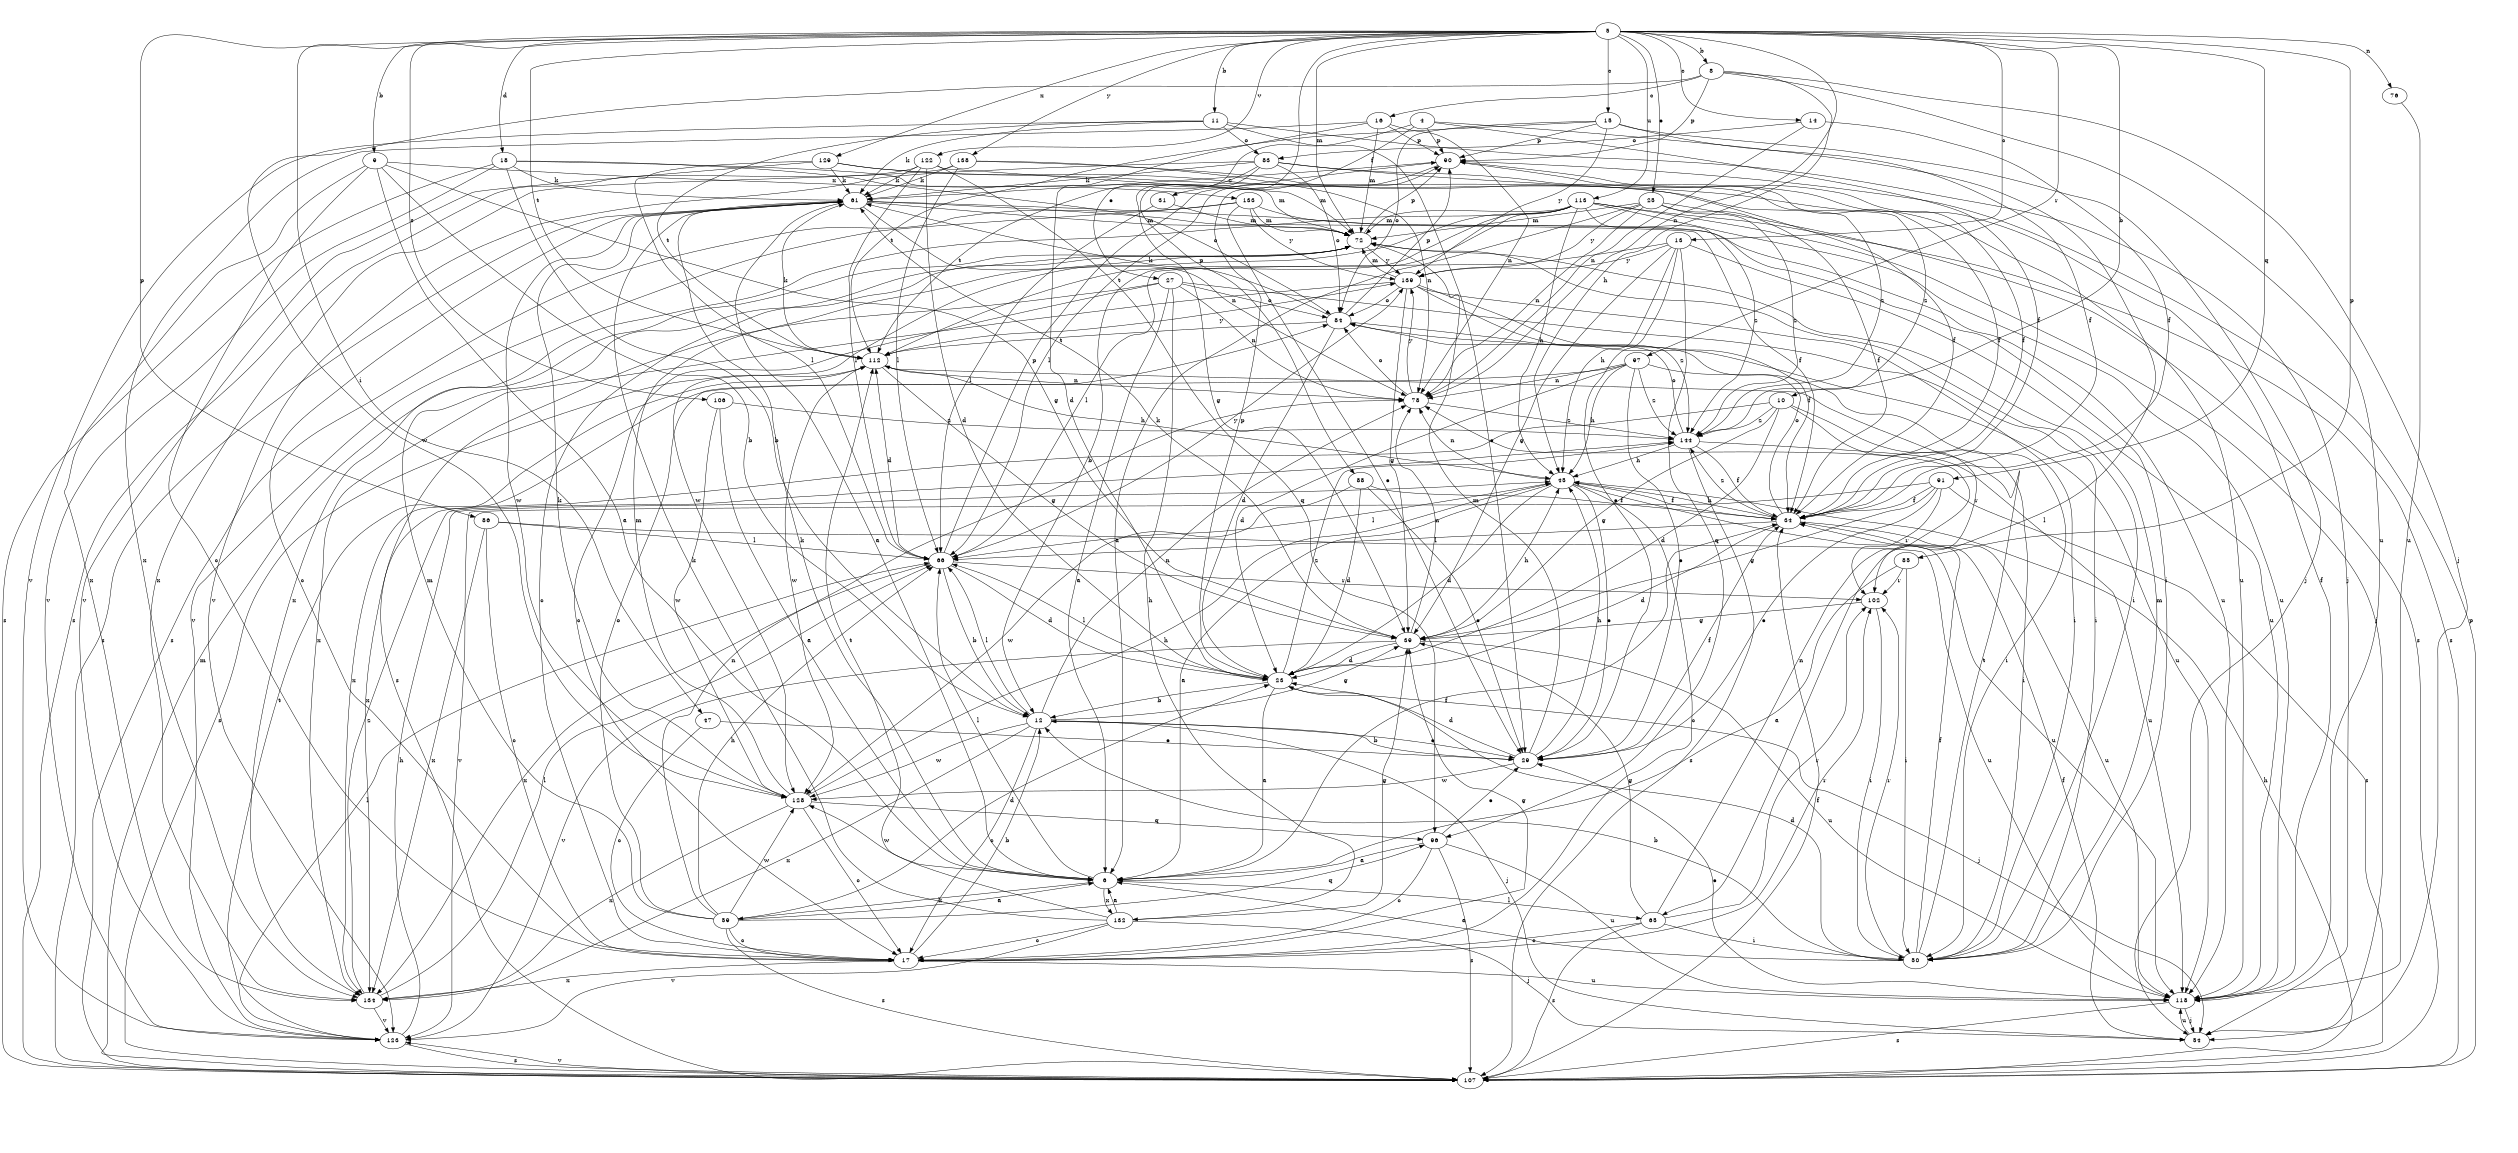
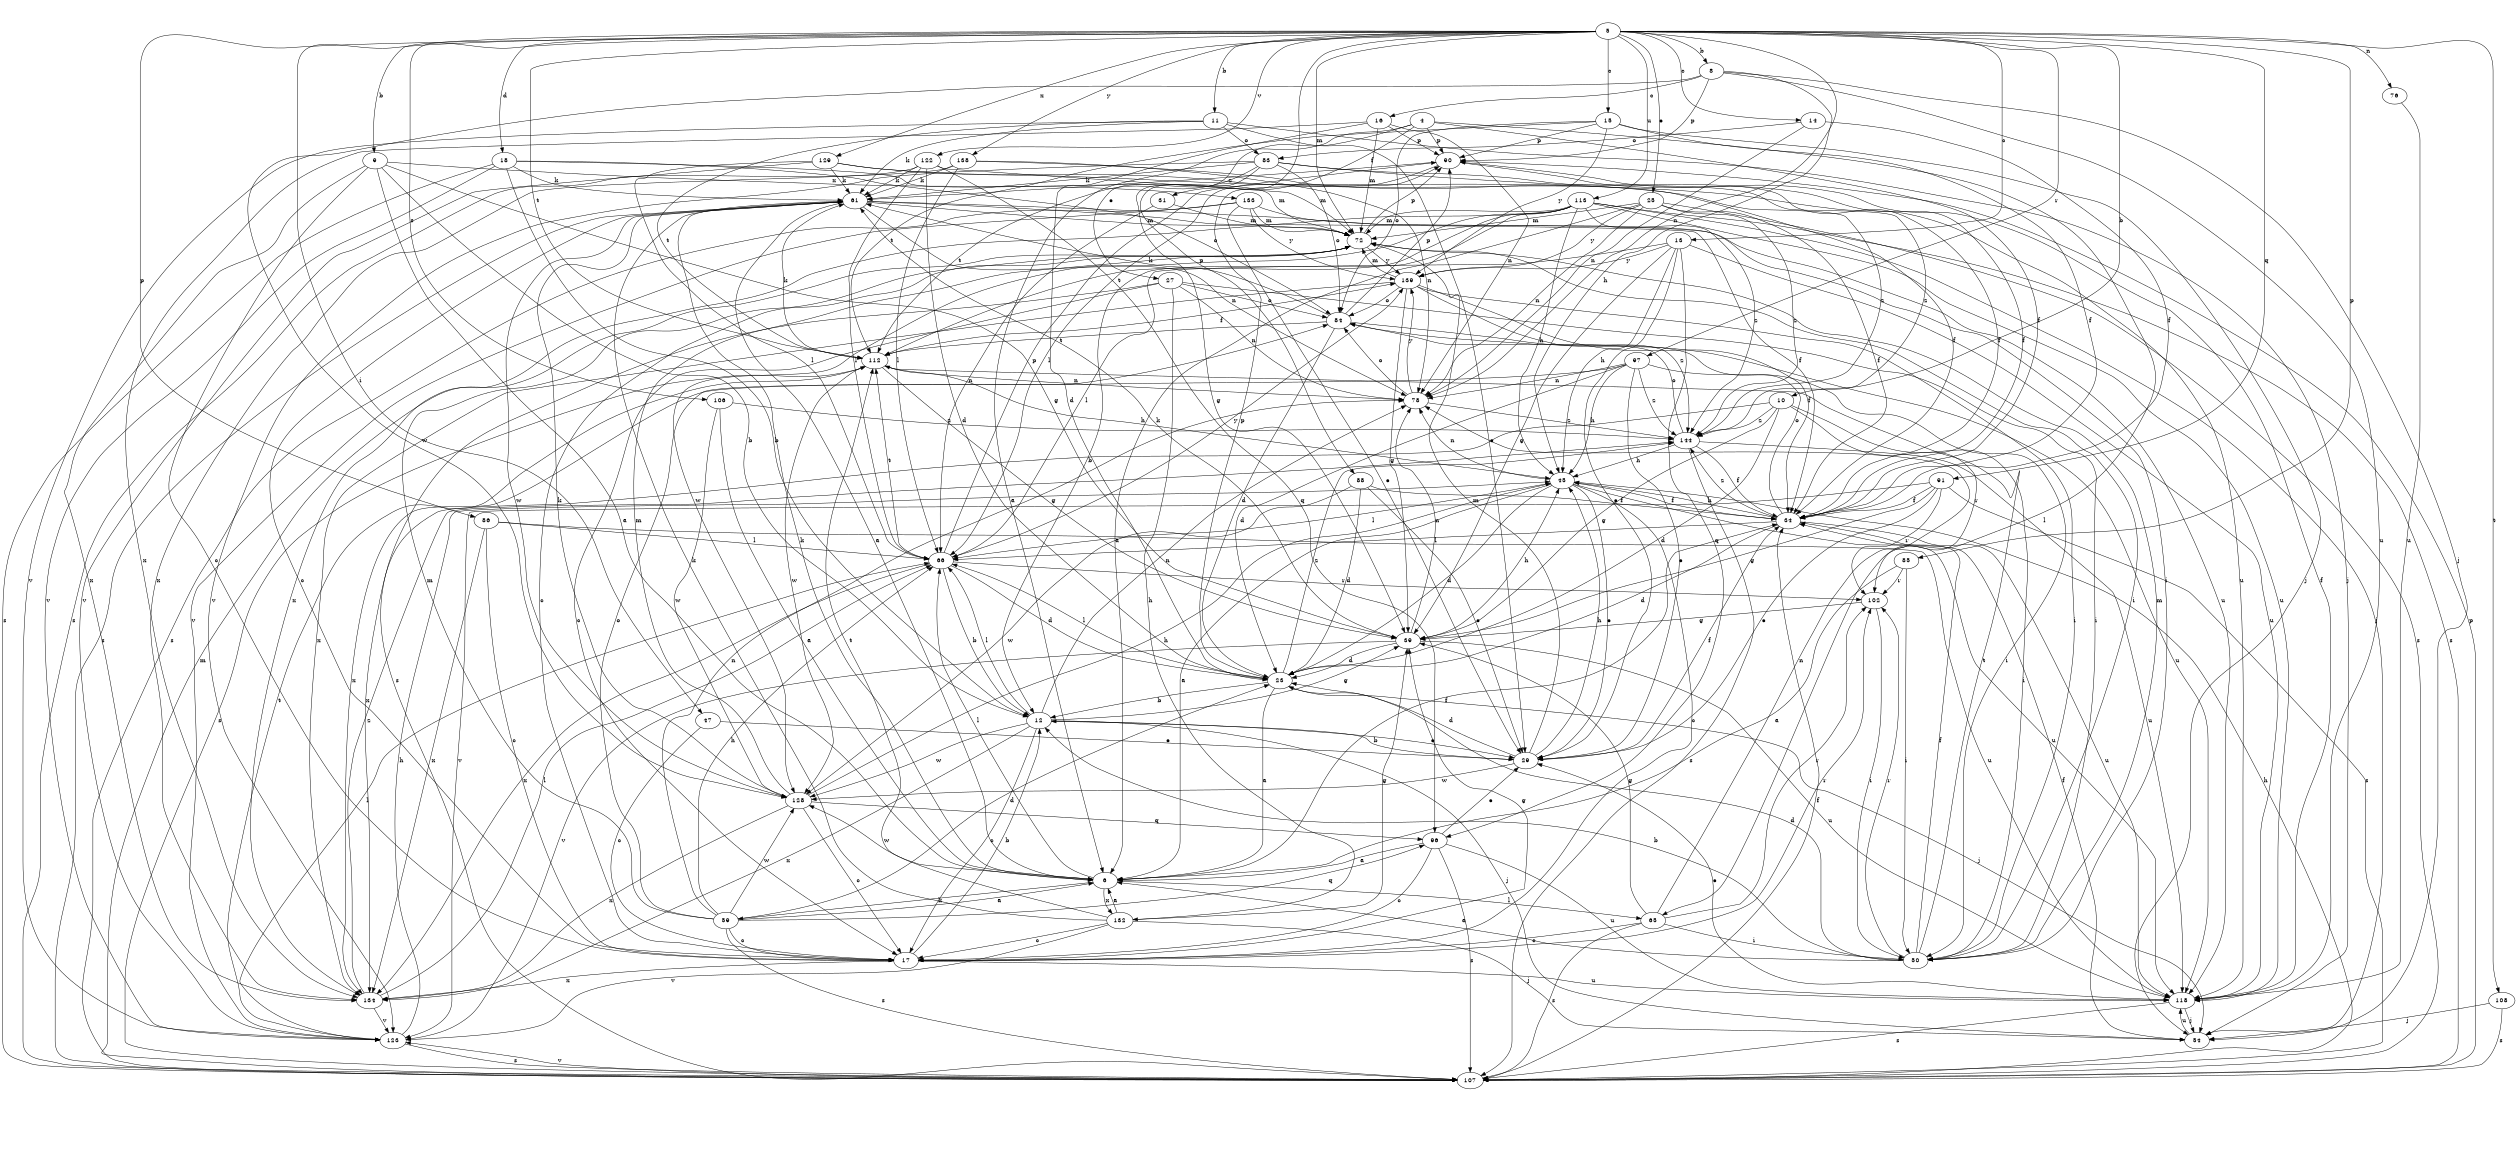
  strict digraph {
    n1 [label=5]
    8
    9
    10
    11
    13
    14
    15
    18
    25
    47
    72
    76
    78
    85
    86
    88
    91
    97
    106
+   108
    112
    113
    122
    129
    138
    90
    128
    16
    45
    n31 [label=54]
    118
    6
    12
    17
    39
    133
    134
    23
    50
    102
    144
    61
    29
    83
    123
    66
    96
    139
    34
    84
    107
    4
    27
    31
    65
    59
    132
    n1 -> 8 [label=b]
    n1 -> 9 [label=b]
    n1 -> 10 [label=b]
    n1 -> 11 [label=b]
    n1 -> 13 [label=c]
    n1 -> 14 [label=c]
    n1 -> 15 [label=c]
    n1 -> 18 [label=d]
    n1 -> 25 [label=e]
    n1 -> 47 [label=i]
    n1 -> 72 [label=m]
    n1 -> 76 [label=n]
    n1 -> 78 [label=n]
    n1 -> 85 [label=p]
    n1 -> 86 [label=p]
    n1 -> 88 [label=p]
    n1 -> 91 [label=q]
    n1 -> 97 [label=r]
    n1 -> 106 [label=s]
+   n1 -> 108 [label=t]
    n1 -> 112 [label=t]
    n1 -> 113 [label=u]
    n1 -> 122 [label=v]
    n1 -> 129 [label=x]
    n1 -> 138 [label=y]
    8 -> 90 [label=p]
    8 -> 128 [label=w]
    8 -> 16 [label=c]
    8 -> 45 [label=h]
    8 -> n31 [label=j]
    8 -> 118 [label=u]
    9 -> 6 [label=a]
    9 -> 12 [label=b]
    9 -> 17 [label=c]
    9 -> 39 [label=g]
    9 -> 133 [label=x]
    9 -> 134 [label=x]
    10 -> 39 [label=g]
    10 -> 134 [label=x]
    10 -> 23 [label=d]
    10 -> 50 [label=i]
    10 -> 102 [label=r]
    10 -> 144 [label=z]
    11 -> 112 [label=t]
    11 -> n31 [label=j]
    11 -> 61 [label=k]
    11 -> 29 [label=e]
    11 -> 83 [label=o]
    11 -> 123 [label=v]
    13 -> 45 [label=h]
    13 -> 118 [label=u]
    13 -> 39 [label=g]
    13 -> 29 [label=e]
    13 -> 66 [label=l]
    13 -> 96 [label=q]
    13 -> 139 [label=y]
    14 -> 78 [label=n]
    14 -> 83 [label=o]
    14 -> 34 [label=f]
    15 -> 112 [label=t]
    15 -> 90 [label=p]
    15 -> n31 [label=j]
    15 -> 139 [label=y]
    15 -> 34 [label=f]
    15 -> 84 [label=o]
    18 -> 72 [label=m]
    18 -> 12 [label=b]
    18 -> 61 [label=k]
    18 -> 123 [label=v]
    18 -> 84 [label=o]
    18 -> 107 [label=s]
    25 -> 72 [label=m]
    25 -> 78 [label=n]
    25 -> 6 [label=a]
    25 -> 144 [label=z]
    25 -> 139 [label=y]
    25 -> 34 [label=f]
    25 -> 107 [label=s]
    47 -> 17 [label=c]
    47 -> 29 [label=e]
    72 -> 90 [label=p]
    72 -> 17 [label=c]
    72 -> 50 [label=i]
    72 -> 139 [label=y]
    76 -> 118 [label=u]
    78 -> 144 [label=z]
    78 -> 139 [label=y]
    78 -> 84 [label=o]
    85 -> 6 [label=a]
    85 -> 50 [label=i]
    85 -> 102 [label=r]
    86 -> 118 [label=u]
    86 -> 17 [label=c]
    86 -> 134 [label=x]
    86 -> 66 [label=l]
    88 -> 128 [label=w]
    88 -> 23 [label=d]
    88 -> 29 [label=e]
    88 -> 34 [label=f]
    91 -> 39 [label=g]
    91 -> 102 [label=r]
    91 -> 29 [label=e]
    91 -> 123 [label=v]
    91 -> 34 [label=f]
    91 -> 107 [label=s]
    97 -> 78 [label=n]
    97 -> 45 [label=h]
    97 -> 134 [label=x]
    97 -> 23 [label=d]
    97 -> 50 [label=i]
    97 -> 144 [label=z]
    97 -> 29 [label=e]
    106 -> 128 [label=w]
    106 -> 6 [label=a]
    106 -> 144 [label=z]
+   108 -> n31 [label=j]
+   108 -> 107 [label=s]
    112 -> 78 [label=n]
    112 -> 128 [label=w]
    112 -> 45 [label=h]
    112 -> 39 [label=g]
    112 -> 61 [label=k]
-   112 -> 139 [label=y]
+   112 -> 139 [label=f]
    112 -> 107 [label=s]
    113 -> 72 [label=m]
    113 -> 112 [label=t]
    113 -> 128 [label=w]
    113 -> 45 [label=h]
    113 -> n31 [label=j]
    113 -> 118 [label=u]
    113 -> 12 [label=b]
    113 -> 134 [label=x]
    113 -> 144 [label=z]
    113 -> 107 [label=s]
    122 -> 72 [label=m]
    122 -> 23 [label=d]
    122 -> 61 [label=k]
    122 -> 66 [label=l]
    122 -> 96 [label=q]
    122 -> 107 [label=s]
    129 -> 118 [label=u]
    129 -> 61 [label=k]
    129 -> 123 [label=v]
    129 -> 66 [label=l]
    129 -> 34 [label=f]
    138 -> 78 [label=n]
    138 -> 134 [label=x]
    138 -> 144 [label=z]
    138 -> 61 [label=k]
    138 -> 66 [label=l]
    90 -> 61 [label=z]
    90 -> 66 [label=l]
    90 -> 34 [label=f]
    128 -> 72 [label=m]
    128 -> 45 [label=h]
    128 -> 17 [label=c]
    128 -> 134 [label=x]
    128 -> 61 [label=k]
    128 -> 96 [label=q]
    16 -> 72 [label=m]
    16 -> 78 [label=n]
    16 -> 90 [label=p]
    16 -> 134 [label=x]
    16 -> 23 [label=d]
    45 -> 78 [label=n]
    45 -> 118 [label=u]
    45 -> 6 [label=a]
    45 -> 17 [label=c]
    45 -> 23 [label=d]
    45 -> 29 [label=e]
    45 -> 66 [label=l]
    45 -> 34 [label=f]
    n31 -> 118 [label=u]
    n31 -> 34 [label=f]
    118 -> 90 [label=f]
    118 -> n31 [label=j]
    118 -> 29 [label=e]
    118 -> 107 [label=s]
    6 -> 128 [label=w]
    6 -> 61 [label=k]
    6 -> 66 [label=l]
    6 -> 34 [label=f]
    6 -> 65 [label=l]
    6 -> 59 [label=k]
    6 -> 132 [label=x]
    12 -> 78 [label=n]
    12 -> 128 [label=w]
    12 -> n31 [label=j]
    12 -> 17 [label=c]
    12 -> 39 [label=g]
    12 -> 134 [label=x]
    12 -> 29 [label=e]
    12 -> 66 [label=l]
    17 -> 118 [label=u]
    17 -> 12 [label=b]
    17 -> 39 [label=g]
    17 -> 134 [label=x]
    17 -> 102 [label=r]
    39 -> 78 [label=n]
    39 -> 45 [label=h]
    39 -> 118 [label=u]
    39 -> 23 [label=d]
    39 -> 61 [label=k]
    39 -> 123 [label=v]
    133 -> 72 [label=m]
    133 -> 50 [label=i]
    133 -> 29 [label=e]
    133 -> 123 [label=v]
    133 -> 139 [label=y]
    133 -> 107 [label=s]
    134 -> 144 [label=z]
    134 -> 123 [label=v]
    134 -> 66 [label=l]
    23 -> 90 [label=p]
    23 -> n31 [label=j]
    23 -> 6 [label=a]
    23 -> 12 [label=b]
    23 -> 144 [label=z]
    23 -> 66 [label=l]
    50 -> 72 [label=m]
    50 -> 112 [label=t]
    50 -> 6 [label=a]
    50 -> 12 [label=b]
    50 -> 23 [label=d]
    50 -> 102 [label=r]
    50 -> 34 [label=f]
    102 -> 39 [label=g]
    102 -> 50 [label=i]
    144 -> 45 [label=h]
    144 -> 118 [label=u]
    144 -> 34 [label=f]
    144 -> 84 [label=o]
    144 -> 107 [label=s]
    61 -> 72 [label=m]
    61 -> 78 [label=n]
    61 -> 128 [label=w]
    61 -> 118 [label=u]
    61 -> 6 [label=a]
    61 -> 17 [label=c]
    61 -> 34 [label=f]
    61 -> 107 [label=s]
    29 -> 72 [label=m]
    29 -> 128 [label=w]
    29 -> 45 [label=h]
    29 -> 12 [label=b]
    29 -> 23 [label=d]
    29 -> 34 [label=f]
    83 -> 112 [label=t]
    83 -> 39 [label=g]
    83 -> 144 [label=z]
    83 -> 61 [label=k]
    83 -> 123 [label=v]
    83 -> 34 [label=f]
    83 -> 84 [label=o]
    123 -> 112 [label=t]
    123 -> 45 [label=h]
    123 -> 66 [label=l]
    123 -> 107 [label=s]
-   66 -> 112 [label=d]
+   66 -> 112 [label=t]
    66 -> 90 [label=p]
    66 -> 12 [label=b]
    66 -> 134 [label=x]
    66 -> 23 [label=d]
    66 -> 102 [label=r]
    66 -> 139 [label=y]
    96 -> 118 [label=u]
    96 -> 6 [label=a]
    96 -> 17 [label=c]
    96 -> 29 [label=e]
    96 -> 107 [label=s]
    139 -> 72 [label=m]
    139 -> 39 [label=g]
    139 -> 134 [label=x]
    139 -> 50 [label=i]
    139 -> 144 [label=z]
    139 -> 34 [label=f]
    139 -> 84 [label=o]
    34 -> 45 [label=h]
    34 -> 118 [label=u]
    34 -> 23 [label=d]
    34 -> 144 [label=z]
    34 -> 66 [label=l]
    34 -> 84 [label=o]
    84 -> 112 [label=t]
    84 -> 90 [label=p]
    84 -> 118 [label=u]
    84 -> 23 [label=d]
    84 -> 61 [label=k]
    107 -> 72 [label=m]
    107 -> 90 [label=p]
    107 -> 45 [label=h]
    107 -> 123 [label=v]
    107 -> 34 [label=f]
    4 -> 90 [label=p]
-   27 -> 6 [label=a]
+   4 -> 6 [label=a]
    4 -> 34 [label=f]
    4 -> 27 [label=e]
    4 -> 31 [label=f]
    4 -> 65 [label=l]
    27 -> 78 [label=n]
    27 -> 17 [label=c]
    27 -> 50 [label=i]
    27 -> 84 [label=o]
    27 -> 107 [label=s]
    27 -> 132 [label=h]
    31 -> 72 [label=m]
-   31 -> 66 [label=l]
+   31 -> 66 [label=n]
    65 -> 78 [label=n]
    65 -> 17 [label=c]
    65 -> 39 [label=g]
    65 -> 50 [label=i]
    65 -> 102 [label=r]
    65 -> 107 [label=s]
    59 -> 72 [label=m]
    59 -> 78 [label=n]
    59 -> 128 [label=w]
    59 -> 6 [label=a]
    59 -> 17 [label=c]
    59 -> 23 [label=d]
    59 -> 66 [label=h]
    59 -> 96 [label=q]
    59 -> 84 [label=o]
    59 -> 107 [label=s]
    132 -> 112 [label=t]
    132 -> n31 [label=j]
    132 -> 6 [label=a]
    132 -> 17 [label=c]
    132 -> 39 [label=g]
    132 -> 61 [label=k]
    132 -> 123 [label=v]
  }
